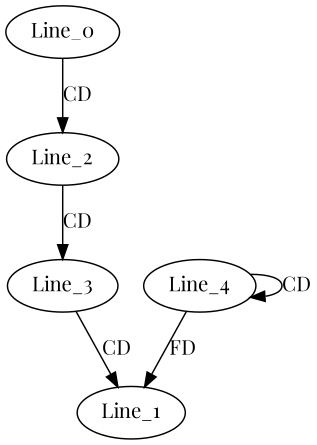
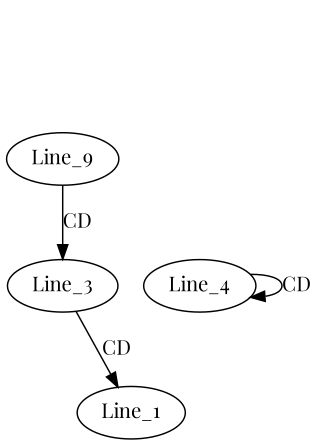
  digraph {
    fontname="Playfair Display"
    node [fontname="Playfair Display"]
    edge [fontname="Playfair Display"]
-   Line_0
-   Line_2
+   Line_2 [label=Line_9]
    Line_3
    n4 [label=Line_1]
    Line_4
-   Line_0 -> Line_2 [label=CD]
    Line_2 -> Line_3 [label=CD]
    Line_3 -> n4 [label=CD]
-   Line_4 -> n4 [label=FD]
    Line_4 -> Line_4 [label=CD]
  }
